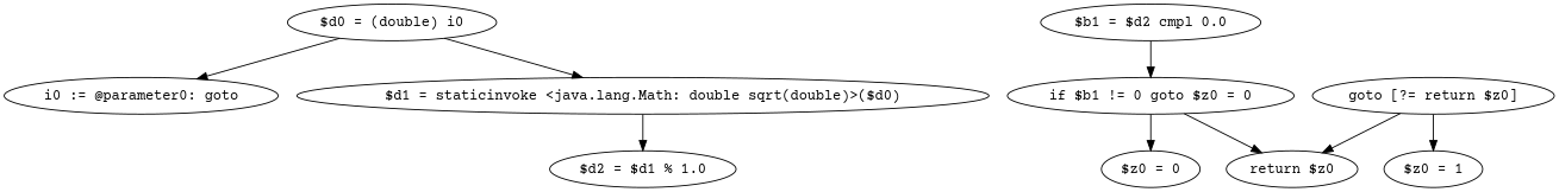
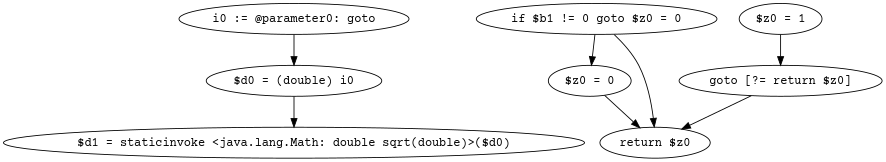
  digraph {
    fontname="Courier Prime"
    node [fontname="Courier Prime"]
    edge [fontname="Courier Prime"]
    n1 [label="i0 := @parameter0: goto"]
    "$d0 = (double) i0"
    "$d1 = staticinvoke <java.lang.Math: double sqrt(double)>($d0)"
-   "$d2 = $d1 % 1.0"
-   "$b1 = $d2 cmpl 0.0"
    "if $b1 != 0 goto $z0 = 0"
    "$z0 = 0"
    "return $z0"
    "$z0 = 1"
    "goto [?= return $z0]"
-   "$d0 = (double) i0" -> n1
+   n1 -> "$d0 = (double) i0"
    "$d0 = (double) i0" -> "$d1 = staticinvoke <java.lang.Math: double sqrt(double)>($d0)"
-   "$d1 = staticinvoke <java.lang.Math: double sqrt(double)>($d0)" -> "$d2 = $d1 % 1.0"
-   "$b1 = $d2 cmpl 0.0" -> "if $b1 != 0 goto $z0 = 0"
    "if $b1 != 0 goto $z0 = 0" -> "$z0 = 0"
    "if $b1 != 0 goto $z0 = 0" -> "return $z0"
-   "goto [?= return $z0]" -> "$z0 = 1"
+   "$z0 = 0" -> "return $z0"
+   "$z0 = 1" -> "goto [?= return $z0]"
    "goto [?= return $z0]" -> "return $z0"
  }
